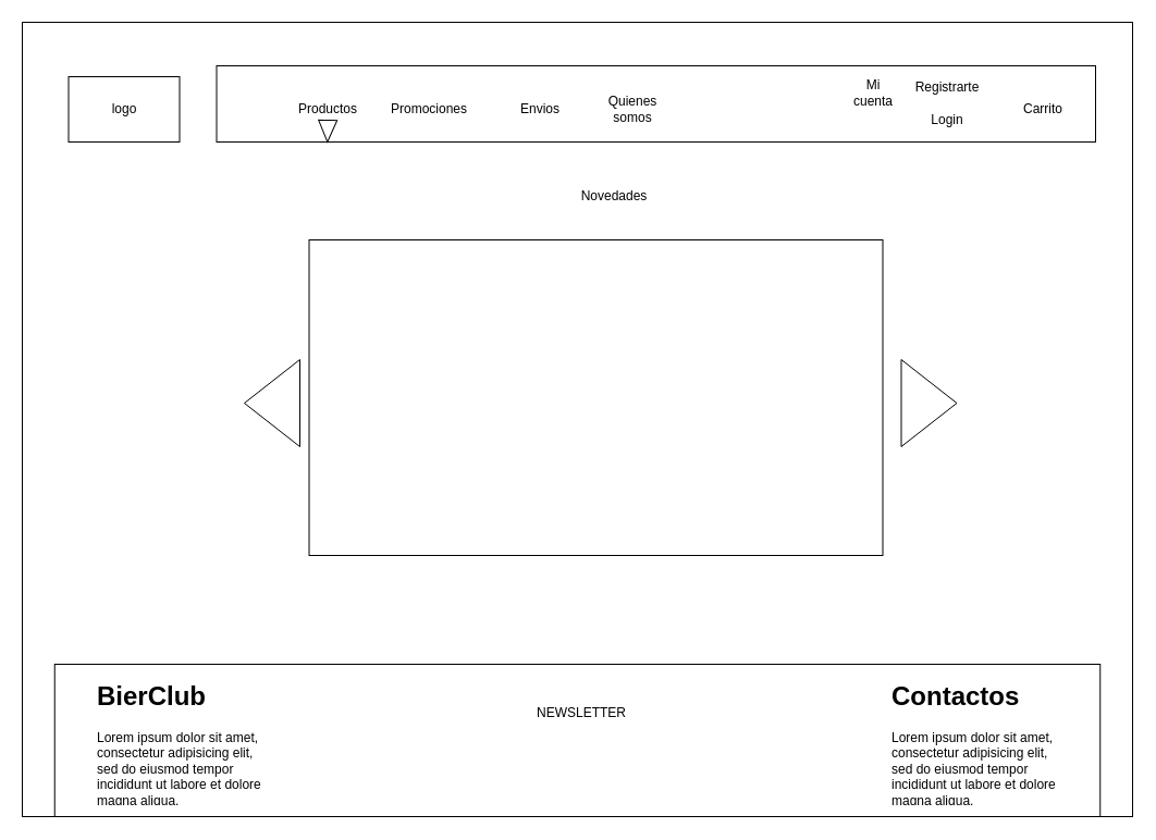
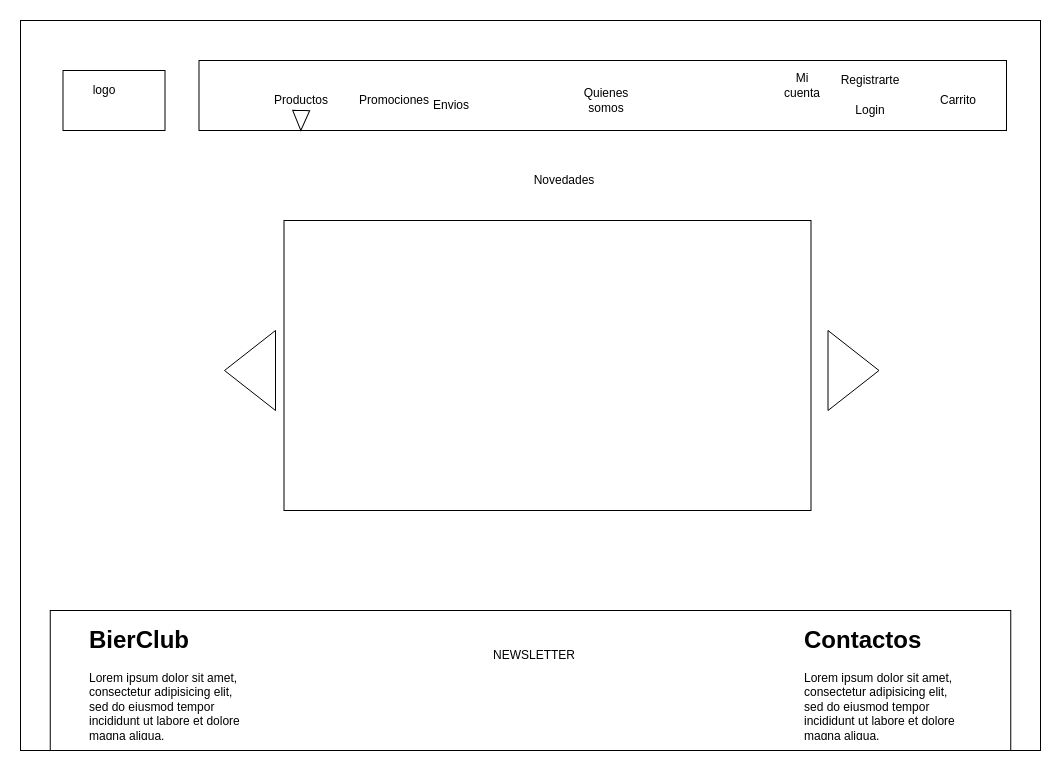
  <mxCell id="0" />
  <mxCell id="1" parent="0" />
  <mxCell id="2" value="" style="group" parent="1" vertex="1" connectable="0"><mxGeometry x="20" y="20" width="1020" height="730" as="geometry" /></mxCell>
  <mxCell id="3" value="" style="rounded=0;whiteSpace=wrap;html=1;direction=west;" parent="2" vertex="1"><mxGeometry width="1020" height="730" as="geometry" /></mxCell>
  <mxCell id="4" value="" style="rounded=0;whiteSpace=wrap;html=1;" parent="2" vertex="1"><mxGeometry x="42.5" y="50" width="102" height="60" as="geometry" /></mxCell>
- <mxCell id="5" value="logo" style="text;html=1;strokeColor=none;fillColor=none;align=center;verticalAlign=middle;whiteSpace=wrap;rounded=0;" parent="2" vertex="1"><mxGeometry x="63.75" y="62.5" width="59.5" height="35" as="geometry" /></mxCell>
+ <mxCell id="5" value="logo" style="text;html=1;strokeColor=none;fillColor=none;align=center;verticalAlign=middle;whiteSpace=wrap;rounded=0;" parent="2" vertex="1"><mxGeometry x="53.75" y="52.5" width="59.5" height="35" as="geometry" /></mxCell>
  <mxCell id="6" value="" style="rounded=0;whiteSpace=wrap;html=1;" parent="2" vertex="1"><mxGeometry x="178.5" y="40" width="807.5" height="70" as="geometry" /></mxCell>
  <mxCell id="7" value="Registrarte" style="text;html=1;strokeColor=none;fillColor=none;align=center;verticalAlign=middle;whiteSpace=wrap;rounded=0;" parent="2" vertex="1"><mxGeometry x="833" y="50" width="34" height="20" as="geometry" /></mxCell>
  <mxCell id="8" value="Login" style="text;html=1;strokeColor=none;fillColor=none;align=center;verticalAlign=middle;whiteSpace=wrap;rounded=0;" parent="2" vertex="1"><mxGeometry x="833" y="80" width="34" height="20" as="geometry" /></mxCell>
  <mxCell id="9" value="Productos" style="text;html=1;strokeColor=none;fillColor=none;align=center;verticalAlign=middle;whiteSpace=wrap;rounded=0;" parent="2" vertex="1"><mxGeometry x="263.5" y="70" width="34" height="20" as="geometry" /></mxCell>
  <mxCell id="10" value="Mi cuenta" style="text;html=1;strokeColor=none;fillColor=none;align=center;verticalAlign=middle;whiteSpace=wrap;rounded=0;" parent="2" vertex="1"><mxGeometry x="765" y="55" width="34" height="20" as="geometry" /></mxCell>
  <mxCell id="11" value="Carrito" style="text;html=1;strokeColor=none;fillColor=none;align=center;verticalAlign=middle;whiteSpace=wrap;rounded=0;" parent="2" vertex="1"><mxGeometry x="921.4" y="70" width="34" height="20" as="geometry" /></mxCell>
  <mxCell id="12" value="Promociones" style="text;html=1;strokeColor=none;fillColor=none;align=center;verticalAlign=middle;whiteSpace=wrap;rounded=0;" parent="2" vertex="1"><mxGeometry x="357" y="70" width="34" height="20" as="geometry" /></mxCell>
- <mxCell id="13" value="Envios" style="text;html=1;strokeColor=none;fillColor=none;align=center;verticalAlign=middle;whiteSpace=wrap;rounded=0;" parent="2" vertex="1"><mxGeometry x="459" y="70" width="34" height="20" as="geometry" /></mxCell>
+ <mxCell id="13" value="Envios" style="text;html=1;strokeColor=none;fillColor=none;align=center;verticalAlign=middle;whiteSpace=wrap;rounded=0;" parent="2" vertex="1"><mxGeometry x="414" y="75" width="34" height="20" as="geometry" /></mxCell>
  <mxCell id="14" value="Novedades" style="text;html=1;strokeColor=none;fillColor=none;align=center;verticalAlign=middle;whiteSpace=wrap;rounded=0;" parent="2" vertex="1"><mxGeometry x="527" y="150" width="34" height="20" as="geometry" /></mxCell>
  <mxCell id="15" value="" style="rounded=0;whiteSpace=wrap;html=1;" parent="2" vertex="1"><mxGeometry x="263.5" y="200" width="527" height="290" as="geometry" /></mxCell>
  <mxCell id="16" value="" style="rounded=0;whiteSpace=wrap;html=1;" parent="2" vertex="1"><mxGeometry x="29.75" y="590" width="960.5" height="140" as="geometry" /></mxCell>
- <mxCell id="17" value="Quienes somos" style="text;html=1;strokeColor=none;fillColor=none;align=center;verticalAlign=middle;whiteSpace=wrap;rounded=0;" parent="2" vertex="1"><mxGeometry x="544" y="70" width="34" height="20" as="geometry" /></mxCell>
+ <mxCell id="17" value="Quienes somos" style="text;html=1;strokeColor=none;fillColor=none;align=center;verticalAlign=middle;whiteSpace=wrap;rounded=0;" parent="2" vertex="1"><mxGeometry x="569" y="70" width="34" height="20" as="geometry" /></mxCell>
  <mxCell id="18" value="&lt;h1&gt;BierClub&lt;/h1&gt;&lt;p&gt;Lorem ipsum dolor sit amet, consectetur adipisicing elit, sed do eiusmod tempor incididunt ut labore et dolore magna aliqua.&lt;/p&gt;" style="text;html=1;strokeColor=none;fillColor=none;spacing=5;spacingTop=-20;whiteSpace=wrap;overflow=hidden;rounded=0;" parent="2" vertex="1"><mxGeometry x="63.75" y="600" width="161.5" height="120" as="geometry" /></mxCell>
  <mxCell id="19" value="NEWSLETTER" style="text;html=1;strokeColor=none;fillColor=none;align=center;verticalAlign=middle;whiteSpace=wrap;rounded=0;" parent="2" vertex="1"><mxGeometry x="496.5" y="625" width="34" height="20" as="geometry" /></mxCell>
- <mxCell id="20" value="&lt;h1&gt;Contactos&lt;/h1&gt;&lt;p&gt;Lorem ipsum dolor sit amet, consectetur adipisicing elit, sed do eiusmod tempor incididunt ut labore et dolore magna aliqua.&lt;/p&gt;" style="text;html=1;strokeColor=none;fillColor=none;spacing=5;spacingTop=-20;whiteSpace=wrap;overflow=hidden;rounded=0;" parent="2" vertex="1"><mxGeometry x="793.9" y="600" width="161.5" height="120" as="geometry" /></mxCell>
+ <mxCell id="20" value="&lt;h1&gt;Contactos&lt;/h1&gt;&lt;p&gt;Lorem ipsum dolor sit amet, consectetur adipisicing elit, sed do eiusmod tempor incididunt ut labore et dolore magna aliqua.&lt;/p&gt;" style="text;html=1;strokeColor=none;fillColor=none;spacing=5;spacingTop=-20;whiteSpace=wrap;overflow=hidden;rounded=0;" parent="2" vertex="1"><mxGeometry x="778.9" y="600" width="161.5" height="120" as="geometry" /></mxCell>
  <mxCell id="21" value="" style="triangle;whiteSpace=wrap;html=1;" parent="2" vertex="1"><mxGeometry x="807.5" y="310" width="51" height="80" as="geometry" /></mxCell>
  <mxCell id="22" value="" style="triangle;whiteSpace=wrap;html=1;rotation=-180;" parent="2" vertex="1"><mxGeometry x="204" y="310" width="51" height="80" as="geometry" /></mxCell>
  <mxCell id="23" value="" style="html=1;shadow=0;dashed=0;align=center;verticalAlign=middle;shape=mxgraph.arrows2.arrow;dy=0.6;dx=40;direction=north;notch=0;rotation=-179;" parent="2" vertex="1"><mxGeometry x="272" y="90" width="17" height="20" as="geometry" /></mxCell>
